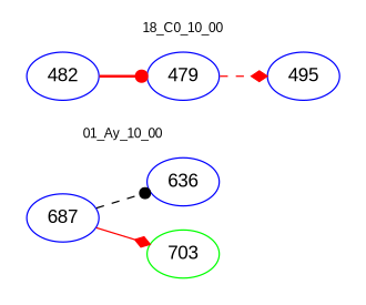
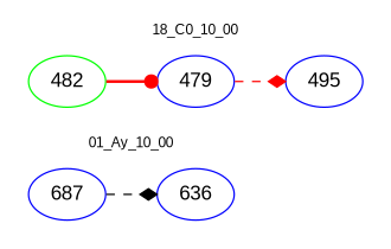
  digraph {
    fontname="Liberation Sans"
    rankdir=LR
    node [color=blue fontname="Liberation Sans"]
    edge [arrowhead=diamond color=red fontname="Liberation Sans" style=dashed]
    n1 [label=687]
-   n2 [color=green label=703]
    n3 [label=636]
    n4 [label=479]
-   n5 [label=482]
+   n5 [color=green label=482]
    n6 [label=495]
    subgraph cluster_1 {
      color=white
      fontsize=10
      label="01_Ay_10_00"
      n1
-     n2
      n3
    }
    subgraph cluster_2 {
      color=white
      fontsize=10
      label="18_C0_10_00"
      n4
      n5
      n6
    }
-   n1 -> n2 [style=solid]
-   n1 -> n3 [arrowhead=dot color=black]
+   n1 -> n3 [color=black]
    n4 -> n6
    n5 -> n4 [arrowhead=dot style=bold]
  }
